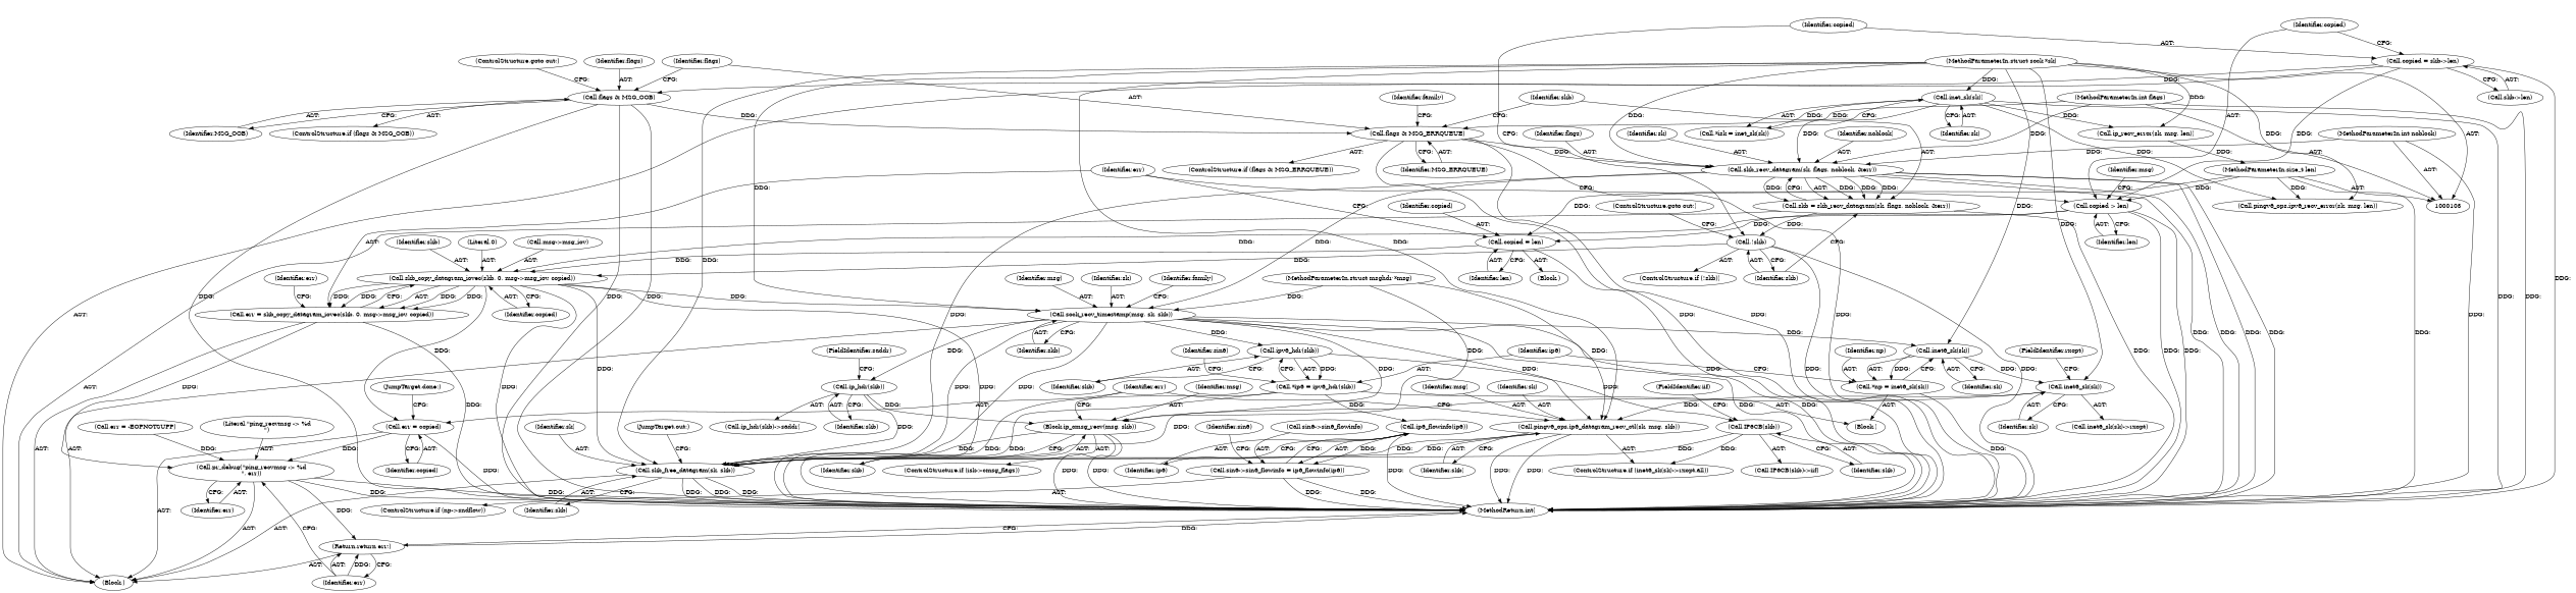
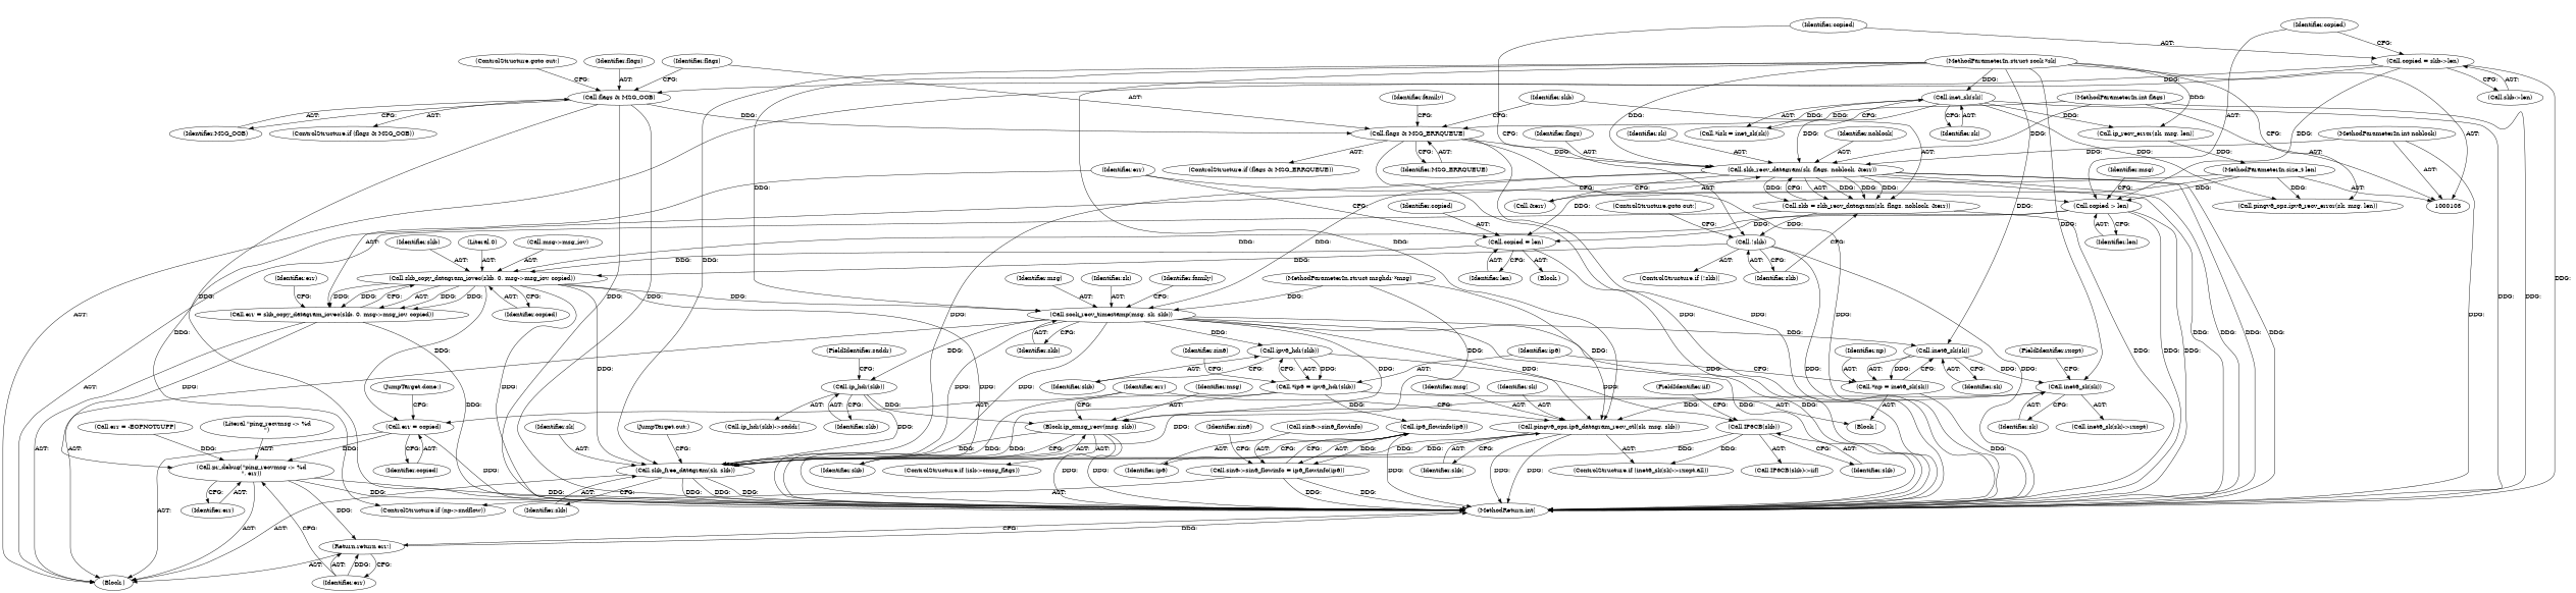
  digraph {
    n1 [label="(Call,skb_copy_datagram_iovec(skb, 0, msg->msg_iov, copied))"]
    n2 [label="(Call,err = skb_copy_datagram_iovec(skb, 0, msg->msg_iov, copied))"]
    n3 [label="(Call,sock_recv_timestamp(msg, sk, skb))"]
    n4 [label="(Call,skb_free_datagram(sk, skb))"]
    n5 [label="(Call,err = copied)"]
    n6 [label="(Identifier,copied)"]
    n7 [label="(MethodReturn,int)"]
    n8 [label="(Block,)"]
    n9 [label="(Call,pr_debug(\"ping_recvmsg -> %d\n\", err))"]
    n10 [label="(Call,inet6_sk(sk))"]
    n11 [label="(Call,pingv6_ops.ip6_datagram_recv_ctl(sk, msg, skb))"]
    n12 [label="(Call,ip_hdr(skb))"]
    n13 [label="(Block,ip_cmsg_recv(msg, skb))"]
    n14 [label="(Call,ipv6_hdr(skb))"]
    n15 [label="(Identifier,skb)"]
    n16 [label="(Identifier,skb)"]
    n17 [label="(Identifier,copied)"]
    n18 [label="(Return,return err;)"]
    n19 [label="(Call,!skb)"]
    n20 [label="(ControlStructure,if (!skb))"]
    n21 [label="(Identifier,skb)"]
    n22 [label="(Call,skb = skb_recv_datagram(sk, flags, noblock, &err))"]
    n23 [label="(Call,skb_recv_datagram(sk, flags, noblock, &err))"]
+   n24 [label="(Call,&err)"]
    n25 [label="(Call,inet_sk(sk))"]
    n26 [label="(Identifier,sk)"]
    n27 [label="(Call,pingv6_ops.ipv6_recv_error(sk, msg, len))"]
    n28 [label="(Call,*isk = inet_sk(sk))"]
    n29 [label="(Call,ip_recv_error(sk, msg, len))"]
    n30 [label="(MethodParameterIn,size_t len)"]
    n31 [label="(MethodParameterIn,struct sock *sk)"]
    n32 [label="(Call,inet6_sk(sk))"]
    1000103
    n34 [label="(Call,*np = inet6_sk(sk))"]
    n35 [label="(Identifier,sk)"]
    n36 [label="(Identifier,sk)"]
    n37 [label="(Call,inet6_sk(sk)->rxopt)"]
    n38 [label="(Identifier,skb)"]
    n39 [label="(ControlStructure,if (inet6_sk(sk)->rxopt.all))"]
    n40 [label="(Call,flags & MSG_ERRQUEUE)"]
    n41 [label="(Identifier,MSG_ERRQUEUE)"]
    n42 [label="(ControlStructure,if (flags & MSG_ERRQUEUE))"]
    n43 [label="(Call,flags & MSG_OOB)"]
    n44 [label="(Identifier,MSG_OOB)"]
    n45 [label="(ControlStructure,if (flags & MSG_OOB))"]
    n46 [label="(MethodParameterIn,int flags)"]
    n47 [label="(MethodParameterIn,int noblock)"]
    n48 [label="(Call,copied > len)"]
    n49 [label="(Call,copied = len)"]
    n50 [label="(Identifier,len)"]
    n51 [label="(Identifier,len)"]
    n52 [label="(Block,)"]
    n53 [label="(Call,copied = skb->len)"]
    n54 [label="(Call,skb->len)"]
    n55 [label="(Identifier,err)"]
    n56 [label="(Identifier,err)"]
    n57 [label="(Call,ip_hdr(skb)->saddr)"]
    n58 [label="(Identifier,skb)"]
    n59 [label="(Identifier,skb)"]
    n60 [label="(ControlStructure,if (isk->cmsg_flags))"]
    n61 [label="(Call,*ip6 = ipv6_hdr(skb))"]
    n62 [label="(Call,IP6CB(skb))"]
    n63 [label="(Identifier,skb)"]
    n64 [label="(Block,)"]
    n65 [label="(Call,ip6_flowinfo(ip6))"]
    n66 [label="(Call,IP6CB(skb)->iif)"]
    n67 [label="(Identifier,skb)"]
    n68 [label="(Call,sin6->sin6_flowinfo = ip6_flowinfo(ip6))"]
    n69 [label="(Identifier,ip6)"]
    n70 [label="(ControlStructure,if (np->sndflow))"]
    n71 [label="(Identifier,noblock)"]
    n72 [label="(MethodParameterIn,struct msghdr *msg)"]
    n73 [label="(ControlStructure,goto out;)"]
    n74 [label="(Identifier,sin6)"]
    n75 [label="(Identifier,sin6)"]
    n76 [label="(Call,msg->msg_iov)"]
    n77 [label="(Identifier,skb)"]
    n78 [label="(Identifier,copied)"]
    n79 [label="(Identifier,msg)"]
    n80 [label="(Identifier,family)"]
    n81 [label="(FieldIdentifier,iif)"]
    n82 [label="(JumpTarget,done:)"]
    n83 [label="(Identifier,skb)"]
    n84 [label="(Identifier,ip6)"]
    n85 [label="(Identifier,flags)"]
    n86 [label="(Identifier,flags)"]
    n87 [label="(ControlStructure,goto out;)"]
    n88 [label="(Identifier,sk)"]
    n89 [label="(Literal,\"ping_recvmsg -> %d\n\")"]
    n90 [label="(Identifier,np)"]
    n91 [label="(Identifier,family)"]
    n92 [label="(Identifier,msg)"]
    n93 [label="(Call,sin6->sin6_flowinfo)"]
    n94 [label="(Identifier,flags)"]
    n95 [label="(Identifier,copied)"]
    n96 [label="(Identifier,msg)"]
    n97 [label="(Literal,0)"]
    n98 [label="(FieldIdentifier,saddr)"]
    n99 [label="(Identifier,sk)"]
    n100 [label="(Call,err = -EOPNOTSUPP)"]
    n101 [label="(Identifier,err)"]
    n102 [label="(Identifier,sk)"]
    n103 [label="(JumpTarget,out:)"]
    n104 [label="(FieldIdentifier,rxopt)"]
    n105 [label="(Identifier,sk)"]
    n106 [label="(Identifier,err)"]
    n107 [label="(Identifier,copied)"]
    n108 [label="(Identifier,err)"]
    n109 [label="(Identifier,msg)"]
    n1 -> n2 [label="AST: "]
    n1 -> n2 [label="DDG: "]
    n1 -> n2 [label="DDG: "]
    n1 -> n2 [label="DDG: "]
    n1 -> n2 [label="DDG: "]
    n1 -> n3 [label="DDG: "]
    n1 -> n4 [label="DDG: "]
    n1 -> n5 [label="DDG: "]
    n1 -> n6 [label="CFG: "]
    n1 -> n7 [label="DDG: "]
    n1 -> n7 [label="DDG: "]
    n2 -> n1 [label="CFG: "]
    n2 -> n7 [label="DDG: "]
    n2 -> n8 [label="AST: "]
    n2 -> n9 [label="DDG: "]
    n3 -> n4 [label="DDG: "]
    n3 -> n4 [label="DDG: "]
    n3 -> n7 [label="DDG: "]
    n3 -> n7 [label="DDG: "]
    n3 -> n8 [label="AST: "]
    n3 -> n10 [label="DDG: "]
    n3 -> n11 [label="DDG: "]
    n3 -> n12 [label="DDG: "]
    n3 -> n13 [label="DDG: "]
    n3 -> n14 [label="DDG: "]
    n3 -> n15 [label="CFG: "]
    n4 -> n7 [label="DDG: "]
    n4 -> n7 [label="DDG: "]
    n4 -> n7 [label="DDG: "]
    n4 -> n8 [label="AST: "]
    n4 -> n16 [label="CFG: "]
    n5 -> n7 [label="DDG: "]
    n5 -> n8 [label="AST: "]
    n5 -> n9 [label="DDG: "]
    n5 -> n17 [label="CFG: "]
    n6 -> n1 [label="AST: "]
    n7 -> n18 [label="CFG: "]
    n9 -> n7 [label="DDG: "]
    n9 -> n7 [label="DDG: "]
    n9 -> n8 [label="AST: "]
    n9 -> n18 [label="DDG: "]
    n9 -> n55 [label="CFG: "]
    n10 -> n32 [label="DDG: "]
    n10 -> n34 [label="AST: "]
    n10 -> n34 [label="DDG: "]
    n10 -> n35 [label="CFG: "]
    n11 -> n4 [label="DDG: "]
    n11 -> n4 [label="DDG: "]
    n11 -> n7 [label="DDG: "]
    n11 -> n7 [label="DDG: "]
    n11 -> n38 [label="CFG: "]
    n11 -> n39 [label="AST: "]
    n12 -> n4 [label="DDG: "]
    n12 -> n13 [label="DDG: "]
    n12 -> n57 [label="AST: "]
    n12 -> n58 [label="CFG: "]
    n13 -> n4 [label="DDG: "]
    n13 -> n7 [label="DDG: "]
    n13 -> n7 [label="DDG: "]
    n13 -> n59 [label="CFG: "]
    n13 -> n60 [label="AST: "]
    n14 -> n61 [label="AST: "]
    n14 -> n61 [label="DDG: "]
    n14 -> n62 [label="DDG: "]
    n14 -> n63 [label="CFG: "]
    n15 -> n3 [label="AST: "]
    n16 -> n4 [label="AST: "]
    n17 -> n5 [label="AST: "]
    n18 -> n7 [label="DDG: "]
    n18 -> n8 [label="AST: "]
    n18 -> n56 [label="CFG: "]
    n19 -> n1 [label="DDG: "]
    n19 -> n7 [label="DDG: "]
    n19 -> n7 [label="DDG: "]
    n19 -> n20 [label="AST: "]
    n19 -> n21 [label="CFG: "]
    n21 -> n19 [label="AST: "]
    n21 -> n22 [label="CFG: "]
    n22 -> n7 [label="DDG: "]
    n22 -> n8 [label="AST: "]
    n22 -> n19 [label="DDG: "]
    n22 -> n23 [label="CFG: "]
    n23 -> n3 [label="DDG: "]
    n23 -> n4 [label="DDG: "]
    n23 -> n7 [label="DDG: "]
    n23 -> n7 [label="DDG: "]
    n23 -> n7 [label="DDG: "]
    n23 -> n7 [label="DDG: "]
    n23 -> n22 [label="AST: "]
    n23 -> n22 [label="DDG: "]
    n23 -> n22 [label="DDG: "]
    n23 -> n22 [label="DDG: "]
    n23 -> n22 [label="DDG: "]
+   n23 -> n24 [label="CFG: "]
+   n24 -> n23 [label="AST: "]
    n25 -> n7 [label="DDG: "]
    n25 -> n23 [label="DDG: "]
    n25 -> n26 [label="CFG: "]
    n25 -> n27 [label="DDG: "]
    n25 -> n28 [label="AST: "]
    n25 -> n28 [label="DDG: "]
    n25 -> n29 [label="DDG: "]
    n26 -> n25 [label="AST: "]
    n28 -> n25 [label="CFG: "]
    n29 -> n30 [label="DDG: "]
-   n30 -> n7 [label="DDG: "]
+   n30 -> n70 [label="DDG: "]
    n30 -> n27 [label="DDG: "]
    n30 -> 1000103 [label="AST: "]
    n30 -> n48 [label="DDG: "]
    n30 -> n49 [label="DDG: "]
    n31 -> n3 [label="DDG: "]
    n31 -> n4 [label="DDG: "]
    n31 -> n10 [label="DDG: "]
    n31 -> n11 [label="DDG: "]
    n31 -> n23 [label="DDG: "]
    n31 -> n25 [label="DDG: "]
-   n31 -> n27 [label="DDG: "]
+   n31 -> n27 [label="CFG: "]
    n31 -> n29 [label="DDG: "]
    n31 -> n32 [label="DDG: "]
    n31 -> 1000103 [label="AST: "]
    n32 -> n4 [label="DDG: "]
    n32 -> n11 [label="DDG: "]
    n32 -> n36 [label="CFG: "]
    n32 -> n37 [label="AST: "]
    n34 -> n7 [label="DDG: "]
    n34 -> n10 [label="CFG: "]
    n34 -> n64 [label="AST: "]
    n35 -> n10 [label="AST: "]
    n36 -> n32 [label="AST: "]
    n38 -> n11 [label="AST: "]
    n40 -> n7 [label="DDG: "]
    n40 -> n7 [label="DDG: "]
    n40 -> n7 [label="DDG: "]
    n40 -> n23 [label="DDG: "]
    n40 -> n41 [label="CFG: "]
    n40 -> n42 [label="AST: "]
    n41 -> n40 [label="AST: "]
    n43 -> n7 [label="DDG: "]
    n43 -> n7 [label="DDG: "]
    n43 -> n7 [label="DDG: "]
    n43 -> n40 [label="DDG: "]
    n43 -> n44 [label="CFG: "]
    n43 -> n45 [label="AST: "]
    n44 -> n43 [label="AST: "]
    n46 -> n7 [label="DDG: "]
    n46 -> n23 [label="DDG: "]
    n46 -> 1000103 [label="AST: "]
    n46 -> n40 [label="DDG: "]
    n47 -> n7 [label="DDG: "]
    n47 -> n23 [label="DDG: "]
    n47 -> 1000103 [label="AST: "]
    n48 -> n1 [label="DDG: "]
    n48 -> n7 [label="DDG: "]
    n48 -> n7 [label="DDG: "]
    n48 -> n49 [label="DDG: "]
    n48 -> n50 [label="CFG: "]
    n49 -> n1 [label="DDG: "]
    n49 -> n7 [label="DDG: "]
    n49 -> n51 [label="CFG: "]
    n49 -> n52 [label="AST: "]
    n50 -> n48 [label="AST: "]
    n51 -> n49 [label="AST: "]
    n53 -> n7 [label="DDG: "]
    n53 -> n8 [label="AST: "]
    n53 -> n43 [label="DDG: "]
    n53 -> n48 [label="DDG: "]
    n53 -> n54 [label="CFG: "]
    n54 -> n53 [label="AST: "]
    n55 -> n9 [label="AST: "]
    n56 -> n9 [label="CFG: "]
    n56 -> n18 [label="AST: "]
    n56 -> n18 [label="DDG: "]
    n58 -> n12 [label="AST: "]
    n59 -> n13 [label="AST: "]
    n61 -> n7 [label="DDG: "]
    n61 -> n7 [label="DDG: "]
    n61 -> n14 [label="CFG: "]
    n61 -> n64 [label="AST: "]
    n61 -> n65 [label="DDG: "]
    n62 -> n4 [label="DDG: "]
    n62 -> n39 [label="DDG: "]
    n62 -> n66 [label="AST: "]
    n62 -> n67 [label="CFG: "]
    n63 -> n14 [label="AST: "]
    n65 -> n7 [label="DDG: "]
    n65 -> n68 [label="AST: "]
    n65 -> n68 [label="DDG: "]
    n65 -> n69 [label="CFG: "]
    n67 -> n62 [label="AST: "]
    n68 -> n7 [label="DDG: "]
    n68 -> n7 [label="DDG: "]
    n68 -> n65 [label="CFG: "]
    n68 -> n70 [label="AST: "]
    n69 -> n65 [label="AST: "]
    n71 -> n23 [label="AST: "]
    n72 -> n3 [label="DDG: "]
    n72 -> n11 [label="DDG: "]
    n72 -> n13 [label="DDG: "]
    n73 -> n19 [label="CFG: "]
    n74 -> n68 [label="CFG: "]
    n75 -> n61 [label="CFG: "]
    n76 -> n1 [label="AST: "]
    n77 -> n22 [label="AST: "]
    n77 -> n40 [label="CFG: "]
    n78 -> n48 [label="AST: "]
    n78 -> n53 [label="CFG: "]
    n79 -> n11 [label="AST: "]
    n80 -> n40 [label="CFG: "]
    n81 -> n62 [label="CFG: "]
    n82 -> n5 [label="CFG: "]
    n83 -> n1 [label="AST: "]
    n84 -> n34 [label="CFG: "]
    n84 -> n61 [label="AST: "]
    n85 -> n40 [label="AST: "]
    n85 -> n43 [label="CFG: "]
    n86 -> n23 [label="AST: "]
    n87 -> n43 [label="CFG: "]
    n88 -> n11 [label="AST: "]
    n89 -> n9 [label="AST: "]
    n90 -> n34 [label="AST: "]
    n91 -> n3 [label="CFG: "]
    n92 -> n3 [label="AST: "]
    n93 -> n68 [label="AST: "]
    n94 -> n43 [label="AST: "]
    n95 -> n49 [label="AST: "]
    n96 -> n48 [label="CFG: "]
    n97 -> n1 [label="AST: "]
    n98 -> n12 [label="CFG: "]
    n99 -> n23 [label="AST: "]
    n100 -> n9 [label="DDG: "]
    n101 -> n2 [label="AST: "]
    n101 -> n48 [label="CFG: "]
    n101 -> n49 [label="CFG: "]
    n102 -> n3 [label="AST: "]
    n103 -> n4 [label="CFG: "]
    n104 -> n32 [label="CFG: "]
    n105 -> n4 [label="AST: "]
    n106 -> n5 [label="AST: "]
    n106 -> n11 [label="CFG: "]
    n106 -> n13 [label="CFG: "]
    n107 -> n19 [label="CFG: "]
    n107 -> n53 [label="AST: "]
    n108 -> n2 [label="CFG: "]
    n109 -> n13 [label="AST: "]
  }
